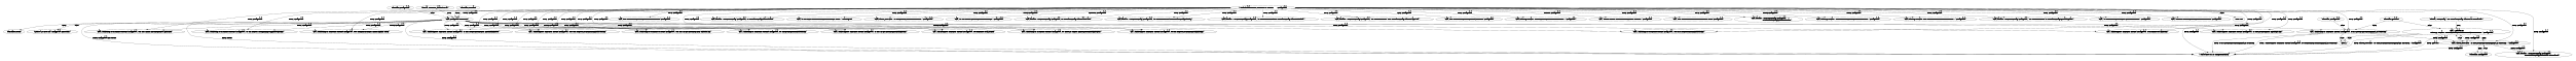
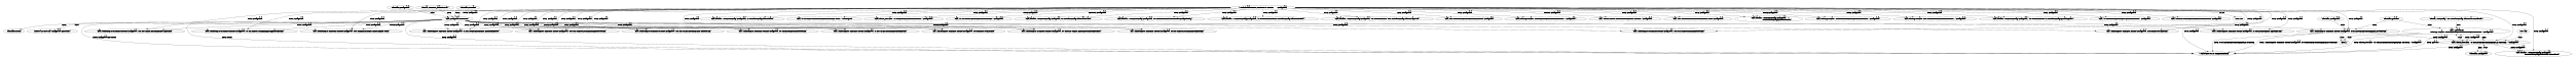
  digraph {
    n1 [label="(Call,* pParam =\n                     reinterpret_cast<OMX_CONFIG_INTRAREFRESHVOPTYPE*>(configData))"]
    n2 [label="(Call,reinterpret_cast<OMX_CONFIG_INTRAREFRESHVOPTYPE*>(configData))"]
    n3 [label="(MethodReturn,OMX_ERRORTYPE)"]
    n4 [label="(Block,)"]
    n5 [label="(Call,handle->venc_set_config(configData,\n                                OMX_IndexConfigVideoIntraVOPRefresh))"]
    n6 [label="(Identifier,configData)"]
    n7 [label="(Call,VALIDATE_OMX_PARAM_DATA(configData, OMX_CONFIG_INTRAREFRESHVOPTYPE))"]
    n8 [label="(Call,configData == NULL)"]
    n9 [label="(Call,VALIDATE_OMX_PARAM_DATA(configData, OMX_PARAM_U32TYPE))"]
    n10 [label="(Call,VALIDATE_OMX_PARAM_DATA(configData, OMX_CONFIG_FRAMERATETYPE))"]
    n11 [label="(Call,VALIDATE_OMX_PARAM_DATA(configData, OMX_VIDEO_CONFIG_DEINTERLACE))"]
    n12 [label="(Call,VALIDATE_OMX_PARAM_DATA(configData, QOMX_VIDEO_CONFIG_LTRUSE_TYPE))"]
    n13 [label="(Call,VALIDATE_OMX_PARAM_DATA(configData, OMX_VIDEO_CONFIG_AVCINTRAPERIOD))"]
    n14 [label="(Call,VALIDATE_OMX_PARAM_DATA(configData, QOMX_VIDEO_CONFIG_LTRPERIOD_TYPE))"]
    n15 [label="(Call,VALIDATE_OMX_PARAM_DATA(configData, OMX_CONFIG_ROTATIONTYPE))"]
    n16 [label="(Identifier,NULL)"]
    n17 [label="(Call,VALIDATE_OMX_PARAM_DATA(configData, OMX_VIDEO_CONFIG_BITRATETYPE))"]
    n18 [label="(Call,VALIDATE_OMX_PARAM_DATA(configData, OMX_QCOM_FRAME_PACK_ARRANGEMENT))"]
    n19 [label="(ControlStructure,if (configData == NULL))"]
    n20 [label="(Call,VALIDATE_OMX_PARAM_DATA(configData, OMX_VIDEO_VP8REFERENCEFRAMETYPE))"]
    n21 [label="(Call,VALIDATE_OMX_PARAM_DATA(configData, QOMX_EXTNINDEX_VIDEO_PERFMODE))"]
    n22 [label="(Call,VALIDATE_OMX_PARAM_DATA(configData, QOMX_VIDEO_CONFIG_LTRMARK_TYPE))"]
    n23 [label="(Call,VALIDATE_OMX_PARAM_DATA(configData, OMX_PARAM_U32TYPE))"]
    n24 [label="(Call,VALIDATE_OMX_PARAM_DATA(configData, QOMX_VIDEO_INTRAPERIODTYPE))"]
    n25 [label="(MethodParameterIn,OMX_IN OMX_PTR        configData)"]
-   n26 [label="(Call,(QOMX_VIDEO_CONFIG_LTRPERIOD_TYPE*)configData)"]
    n27 [label="(Call,handle->venc_set_config(configData, OMX_IndexConfigVideoBitrate))"]
    n28 [label="(Call,(OMX_QCOM_FRAME_PACK_ARRANGEMENT *) reinterpret)"]
    n29 [label="(Call,reinterpret_cast<OMX_CONFIG_ROTATIONTYPE*>(configData))"]
    n30 [label="(Call,(OMX_VIDEO_CONFIG_DEINTERLACE*) configData)"]
    n31 [label="(Call,handle->venc_set_config(configData, OMX_IndexConfigVideoFramerate))"]
    n32 [label="(Call,handle->venc_set_config(configData, (OMX_INDEXTYPE)OMX_IndexConfigPriority))"]
    n33 [label="(Call,handle->venc_set_config(configData, (OMX_INDEXTYPE)QOMX_IndexConfigVideoLTRPeriod))"]
    n34 [label="(Call,handle->venc_set_config(configData, (OMX_INDEXTYPE) QOMX_IndexConfigVideoIntraperiod))"]
    n35 [label="(Call,(QOMX_VIDEO_CONFIG_LTRUSE_TYPE*)configData)"]
    n36 [label="(Call,reinterpret_cast<OMX_CONFIG_FRAMERATETYPE*>(configData))"]
    n37 [label="(Call,(OMX_VIDEO_VP8REFERENCEFRAMETYPE*) configData)"]
    n38 [label="(Call,(QOMX_EXTNINDEX_VIDEO_PERFMODE*)configData)"]
    n39 [label="(Call,handle->venc_set_config(configData,\n                                OMX_IndexConfigCommonRotate))"]
    n40 [label="(Call,reinterpret_cast<OMX_VIDEO_CONFIG_BITRATETYPE*>(configData))"]
    n41 [label="(Call,reinterpret_cast<QOMX_VIDEO_INTRAPERIODTYPE*>(configData))"]
    n42 [label="(Call,handle->venc_set_config(configData, (OMX_INDEXTYPE)OMX_IndexConfigOperatingRate))"]
    n43 [label="(Call,(OMX_VIDEO_CONFIG_AVCINTRAPERIOD*) configData)"]
    n44 [label="(Call,(QOMX_VIDEO_CONFIG_LTRMARK_TYPE*)configData)"]
    1000100
    n46 [label="(Identifier,configData)"]
    n47 [label="(Literal,\"set_config(): OMX_IndexConfigVideoIntraVOPRefresh\")"]
    n48 [label="(Literal,\"ERROR: param is null\")"]
    n49 [label="(Identifier,pParam)"]
    n50 [label="(Identifier,m_state)"]
    n51 [label="(Identifier,configData)"]
+   1000493
    n1 -> n2 [label="CFG: "]
    n1 -> n3 [label="DDG: pParam"]
    n1 -> n3 [label="DDG: reinterpret_cast<OMX_CONFIG_INTRAREFRESHVOPTYPE*>(configData)"]
    n1 -> n4 [label="AST: "]
    n2 -> n1 [label="AST: "]
    n2 -> n1 [label="DDG: configData"]
    n2 -> n3 [label="DDG: configData"]
    n2 -> n5 [label="DDG: configData"]
    n2 -> n6 [label="CFG: "]
    n6 -> n2 [label="AST: "]
    n7 -> n2 [label="DDG: configData"]
    n7 -> n3 [label="DDG: VALIDATE_OMX_PARAM_DATA(configData, OMX_CONFIG_INTRAREFRESHVOPTYPE)"]
    n7 -> n3 [label="DDG: OMX_CONFIG_INTRAREFRESHVOPTYPE"]
    n7 -> n4 [label="AST: "]
    n8 -> n3 [label="DDG: configData"]
    n8 -> n3 [label="DDG: NULL"]
    n8 -> n3 [label="DDG: configData == NULL"]
    n8 -> n7 [label="DDG: configData"]
    n8 -> n9 [label="DDG: configData"]
    n8 -> n10 [label="DDG: configData"]
    n8 -> n11 [label="DDG: configData"]
    n8 -> n12 [label="DDG: configData"]
    n8 -> n13 [label="DDG: configData"]
    n8 -> n14 [label="DDG: configData"]
    n8 -> n15 [label="DDG: configData"]
    n8 -> n16 [label="CFG: "]
    n8 -> n17 [label="DDG: configData"]
    n8 -> n18 [label="DDG: configData"]
    n8 -> n19 [label="AST: "]
    n8 -> n20 [label="DDG: configData"]
    n8 -> n21 [label="DDG: configData"]
    n8 -> n22 [label="DDG: configData"]
    n8 -> n23 [label="DDG: configData"]
    n8 -> n24 [label="DDG: configData"]
    n25 -> n2 [label="DDG: configData"]
    n25 -> n3 [label="DDG: configData"]
    n25 -> n5 [label="DDG: configData"]
    n25 -> n7 [label="DDG: configData"]
    n25 -> n8 [label="DDG: configData"]
    n25 -> n9 [label="DDG: configData"]
    n25 -> n10 [label="DDG: configData"]
    n25 -> n11 [label="DDG: configData"]
    n25 -> n12 [label="DDG: configData"]
    n25 -> n13 [label="DDG: configData"]
    n25 -> n14 [label="DDG: configData"]
    n25 -> n15 [label="DDG: configData"]
    n25 -> n17 [label="DDG: configData"]
    n25 -> n18 [label="DDG: configData"]
    n25 -> n20 [label="DDG: configData"]
    n25 -> n21 [label="DDG: configData"]
    n25 -> n22 [label="DDG: configData"]
    n25 -> n23 [label="DDG: configData"]
    n25 -> n24 [label="DDG: configData"]
-   n25 -> n26 [label="DDG: configData"]
    n25 -> n27 [label="DDG: configData"]
    n25 -> n28 [label="DDG: configData"]
    n25 -> n29 [label="DDG: configData"]
    n25 -> n30 [label="CONFIG: configData"]
    n25 -> n31 [label="DDG: configData"]
    n25 -> n32 [label="DDG: configData"]
    n25 -> n33 [label="DDG: configData"]
    n25 -> n34 [label="DDG: configData"]
    n25 -> n35 [label="CFG: configData"]
    n25 -> n36 [label="DDG: configData"]
    n25 -> n37 [label="PARAM: configData"]
    n25 -> n38 [label="DDG: configData"]
    n25 -> n39 [label="DDG: configData"]
    n25 -> n40 [label="DDG: configData"]
    n25 -> n41 [label="DDG: configData"]
    n25 -> n42 [label="DDG: configData"]
    n25 -> n43 [label="DDG: configData"]
    n25 -> n44 [label="DDG: configData"]
-   n25 -> 1000100 [label="AST: "]
+   n25 -> 1000100 [label="OMX: "]
    n46 -> n8 [label="AST: "]
    n47 -> n1 [label="CFG: "]
    n48 -> n8 [label="CFG: "]
    n49 -> n1 [label="AST: "]
    n49 -> n7 [label="CFG: "]
    n50 -> n8 [label="CFG: "]
    n51 -> n7 [label="AST: "]
+   1000493 -> n2 [label="AST: "]
  }
